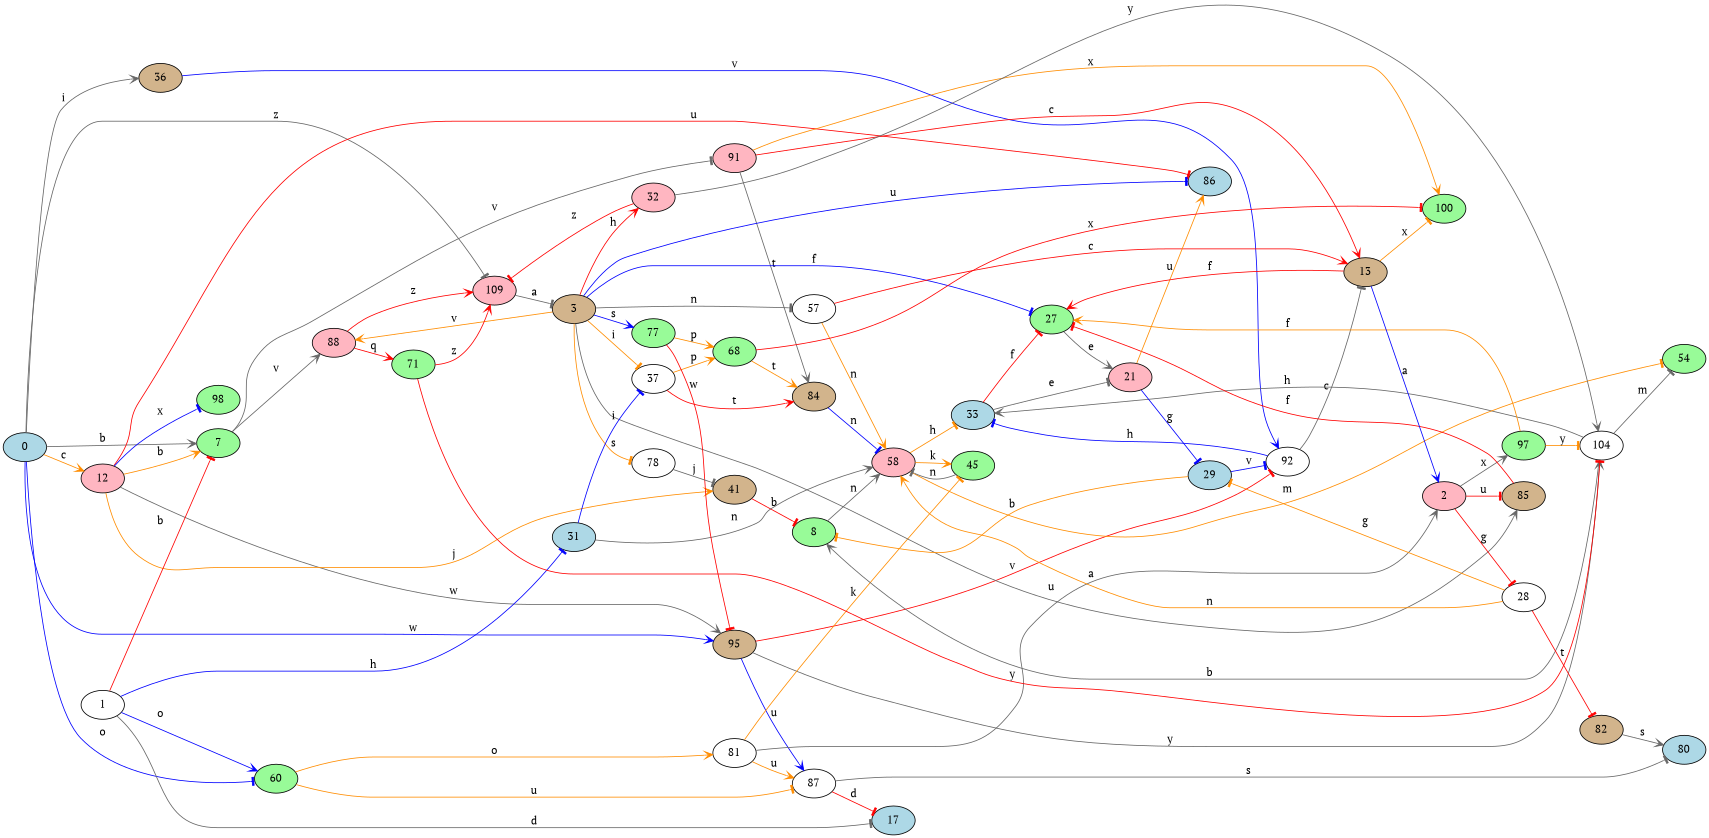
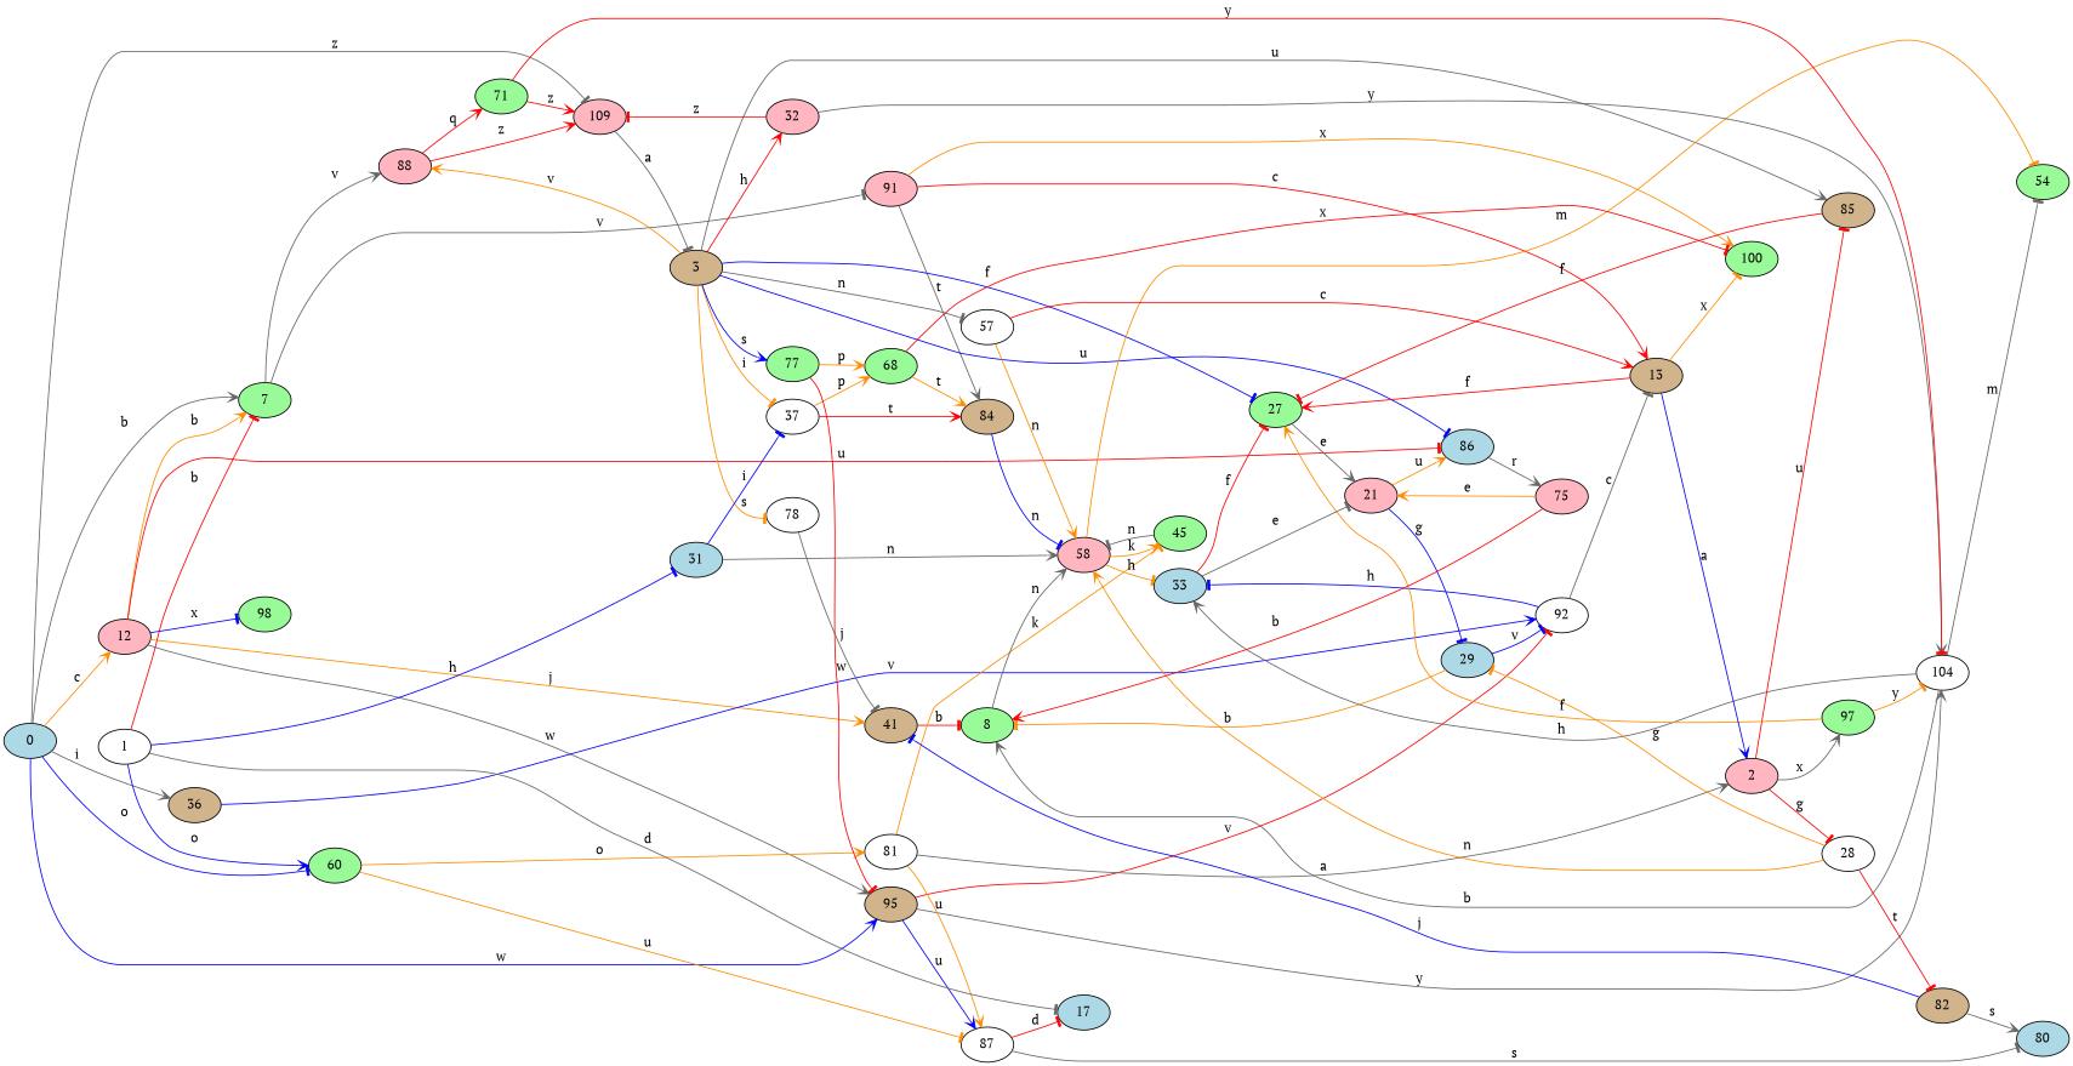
  strict digraph {
    fontname="PT Serif"
    rankdir=LR
    node [fillcolor=palegreen fontname="PT Serif" style=filled]
    edge [arrowhead=vee color=gray40 fontname="PT Serif"]
    0 [fillcolor=lightblue]
    7
    12 [fillcolor=lightpink]
    36 [fillcolor=tan]
    60
    95 [fillcolor=tan]
    109 [fillcolor=lightpink]
    88 [fillcolor=lightpink]
    91 [fillcolor=lightpink]
    86 [fillcolor=lightblue]
    41 [fillcolor=tan]
    98
    92 [fillcolor=white]
    n14 [fillcolor=white label=81]
    87 [fillcolor=white]
    104 [fillcolor=white]
    3 [fillcolor=tan]
    1 [fillcolor=white]
    17 [fillcolor=lightblue]
    31 [fillcolor=lightblue]
    37 [fillcolor=white]
    58 [fillcolor=lightpink]
    2 [fillcolor=lightpink]
    28 [fillcolor=white]
    85 [fillcolor=tan]
    97
    29 [fillcolor=lightblue]
    82 [fillcolor=tan]
    27
    32 [fillcolor=lightpink]
    57 [fillcolor=white]
    77
    78 [fillcolor=white]
    21 [fillcolor=lightpink]
    68
    84 [fillcolor=tan]
    13 [fillcolor=tan]
+   75 [fillcolor=lightpink]
    71
    100
    8
    33 [fillcolor=lightblue]
    45
    54
    80 [fillcolor=lightblue]
    0 -> 7 [label=b]
    0 -> 12 [color=darkorange label=c]
    0 -> 36 [label=i]
    0 -> 60 [arrowhead=tee color=blue label=o]
    0 -> 95 [color=blue label=w]
    0 -> 109 [arrowhead=tee label=z]
    7 -> 88 [label=v]
    7 -> 91 [arrowhead=tee label=v]
    12 -> 7 [color=darkorange label=b]
    12 -> 95 [label=w]
    12 -> 86 [arrowhead=tee color=red label=u]
    12 -> 41 [color=darkorange label=j]
    12 -> 98 [arrowhead=tee color=blue label=x]
    36 -> 92 [color=blue label=v]
    60 -> n14 [color=darkorange label=o]
    60 -> 87 [arrowhead=tee color=darkorange label=u]
    95 -> 92 [arrowhead=tee color=red label=v]
    95 -> 87 [color=blue label=u]
    95 -> 104 [label=y]
    109 -> 3 [arrowhead=tee label=a]
    88 -> 109 [color=red label=z]
    88 -> 71 [color=red label=q]
    91 -> 84 [label=t]
    91 -> 13 [color=red label=c]
    91 -> 100 [color=darkorange label=x]
+   86 -> 75 [label=r]
    41 -> 8 [arrowhead=tee color=red label=b]
    92 -> 13 [arrowhead=tee label=c]
    92 -> 33 [arrowhead=tee color=blue label=h]
    n14 -> 87 [color=darkorange label=u]
    n14 -> 2 [label=a]
    n14 -> 45 [arrowhead=tee color=darkorange label=k]
    87 -> 17 [arrowhead=tee color=red label=d]
    87 -> 80 [arrowhead=tee label=s]
    104 -> 8 [label=b]
    104 -> 33 [label=h]
    104 -> 54 [arrowhead=tee label=m]
    3 -> 88 [color=darkorange label=v]
    3 -> 86 [arrowhead=tee color=blue label=u]
    3 -> 37 [arrowhead=tee color=darkorange label=i]
    3 -> 85 [label=u]
    3 -> 27 [arrowhead=tee color=blue label=f]
    3 -> 32 [color=red label=h]
    3 -> 57 [arrowhead=tee label=n]
    3 -> 77 [color=blue label=s]
    3 -> 78 [arrowhead=tee color=darkorange label=s]
    1 -> 7 [arrowhead=tee color=red label=b]
    1 -> 60 [color=blue label=o]
    1 -> 17 [arrowhead=tee label=d]
    1 -> 31 [arrowhead=tee color=blue label=h]
    31 -> 37 [arrowhead=tee color=blue label=i]
    31 -> 58 [label=n]
    37 -> 68 [color=darkorange label=p]
    37 -> 84 [color=red label=t]
    58 -> 33 [arrowhead=tee color=darkorange label=h]
    58 -> 45 [color=darkorange label=k]
    58 -> 54 [arrowhead=tee color=darkorange label=m]
    2 -> 28 [arrowhead=tee color=red label=g]
    2 -> 85 [arrowhead=tee color=red label=u]
    2 -> 97 [label=x]
    28 -> 58 [color=darkorange label=n]
    28 -> 29 [arrowhead=tee color=darkorange label=g]
    28 -> 82 [arrowhead=tee color=red label=t]
    85 -> 27 [arrowhead=tee color=red label=f]
    97 -> 104 [arrowhead=tee color=darkorange label=y]
    97 -> 27 [color=darkorange label=f]
    29 -> 92 [arrowhead=tee color=blue label=v]
    29 -> 8 [arrowhead=tee color=darkorange label=b]
+   82 -> 41 [arrowhead=tee color=blue label=j]
    82 -> 80 [label=s]
    27 -> 21 [label=e]
    32 -> 109 [arrowhead=tee color=red label=z]
    32 -> 104 [label=y]
    57 -> 58 [color=darkorange label=n]
    57 -> 13 [color=red label=c]
    77 -> 95 [arrowhead=tee color=red label=w]
    77 -> 68 [color=darkorange label=p]
    78 -> 41 [arrowhead=tee label=j]
    21 -> 86 [color=darkorange label=u]
    21 -> 29 [arrowhead=tee color=blue label=g]
    68 -> 84 [color=darkorange label=t]
    68 -> 100 [arrowhead=tee color=red label=x]
    84 -> 58 [arrowhead=tee color=blue label=n]
    13 -> 2 [color=blue label=a]
    13 -> 27 [color=red label=f]
    13 -> 100 [arrowhead=tee color=darkorange label=x]
+   75 -> 21 [color=darkorange label=e]
+   75 -> 8 [color=red label=b]
    71 -> 109 [color=red label=z]
    71 -> 104 [arrowhead=tee color=red label=y]
    8 -> 58 [label=n]
    33 -> 27 [arrowhead=tee color=red label=f]
    33 -> 21 [arrowhead=tee label=e]
    45 -> 58 [arrowhead=tee label=n]
  }
